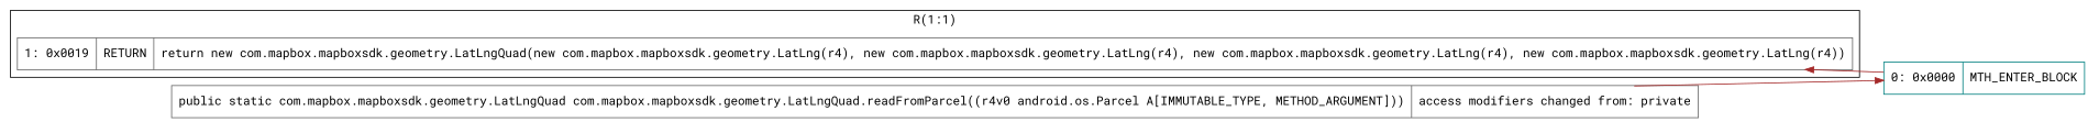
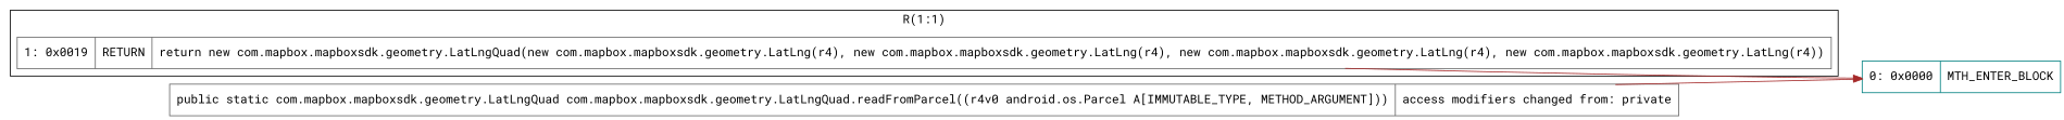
  digraph {
    rankdir=LR
    fontname="Roboto Mono"
    node [color=gray40 shape=record fontname="Roboto Mono"]
    edge [color=brown style=solid fontname="Roboto Mono"]
    n1 [label="{1\:\ 0x0019|RETURN\l|return new com.mapbox.mapboxsdk.geometry.LatLngQuad(new com.mapbox.mapboxsdk.geometry.LatLng(r4), new com.mapbox.mapboxsdk.geometry.LatLng(r4), new com.mapbox.mapboxsdk.geometry.LatLng(r4), new com.mapbox.mapboxsdk.geometry.LatLng(r4))\l}"]
    n2 [color=teal label="{0\:\ 0x0000|MTH_ENTER_BLOCK\l}"]
    n3 [label="{public static com.mapbox.mapboxsdk.geometry.LatLngQuad com.mapbox.mapboxsdk.geometry.LatLngQuad.readFromParcel((r4v0 android.os.Parcel A[IMMUTABLE_TYPE, METHOD_ARGUMENT]))  | access modifiers changed from: private\l}"]
    subgraph cluster_1 {
      label="R(1:1)"
      n1
    }
-   n2 -> n1
+   n1 -> n2
    n3 -> n2
  }
